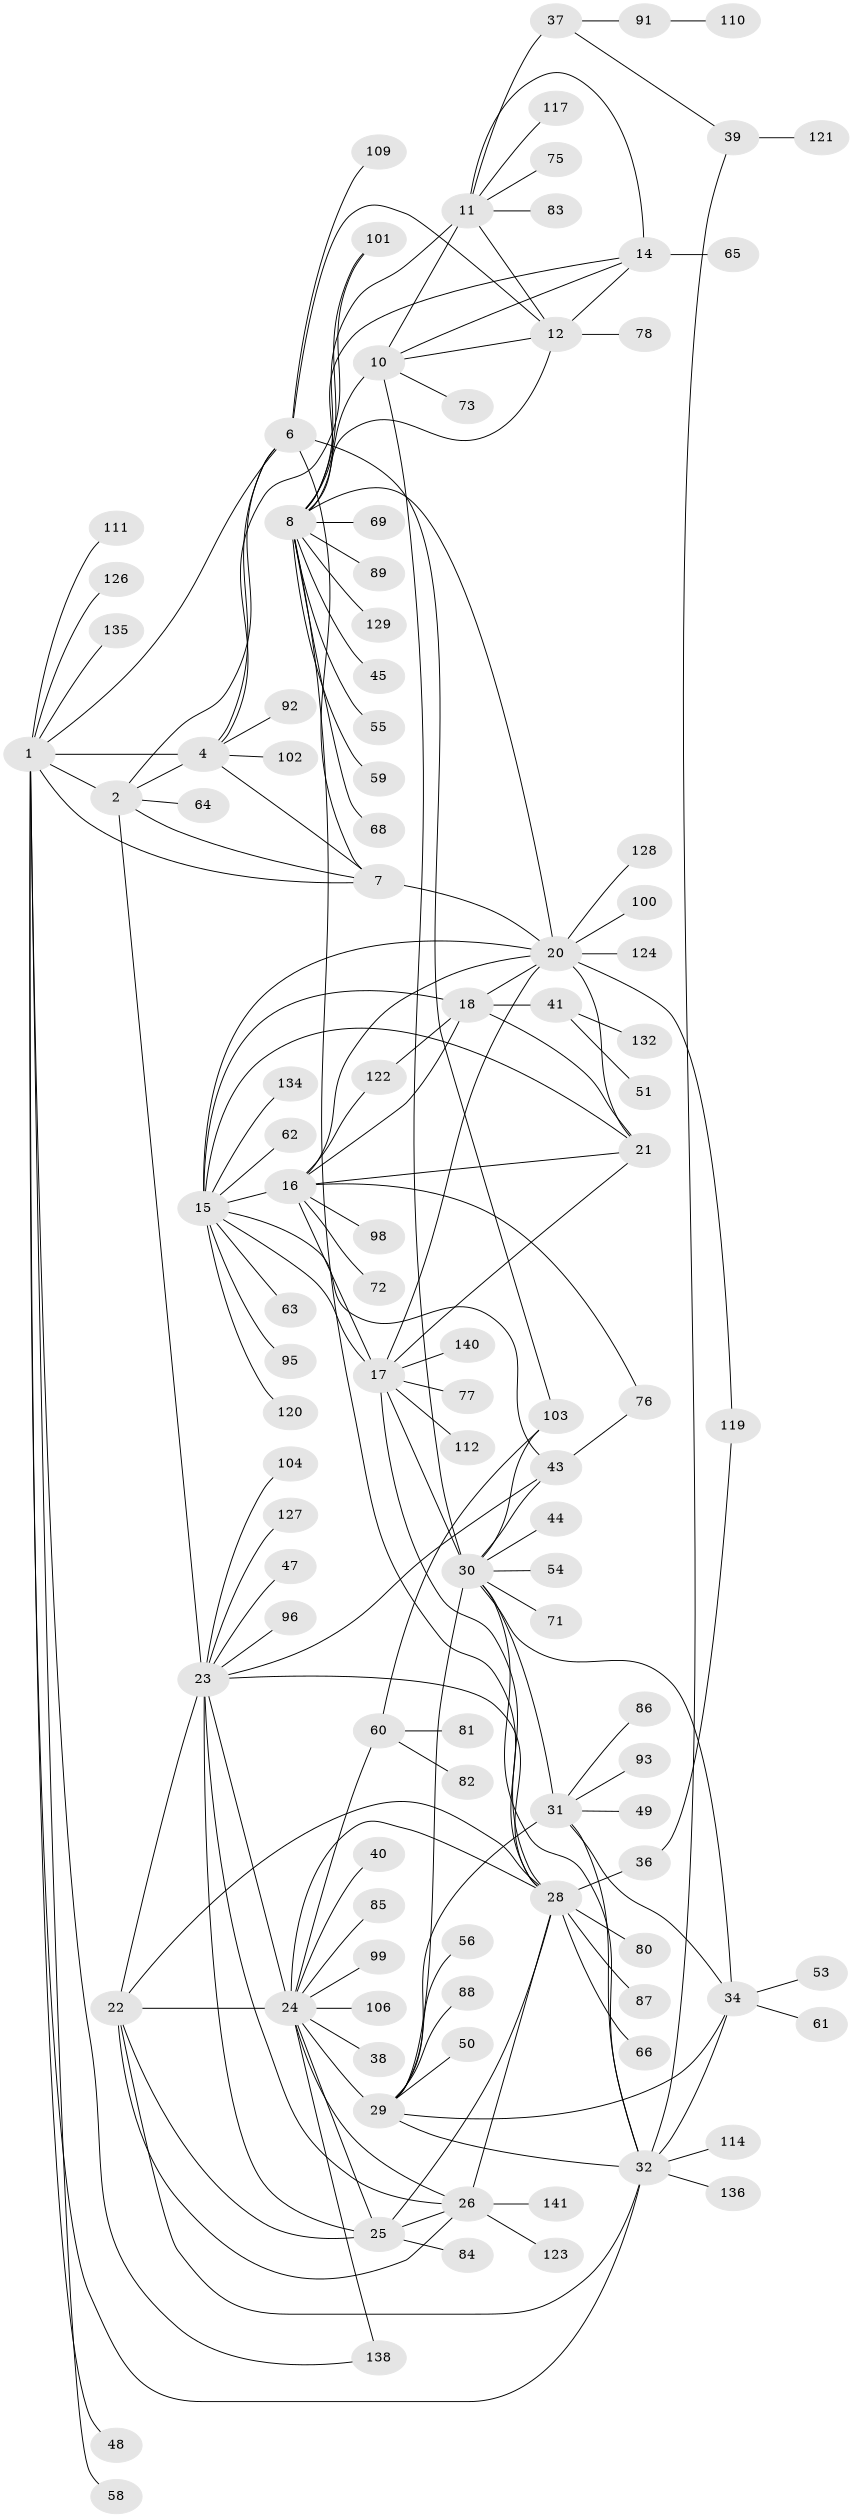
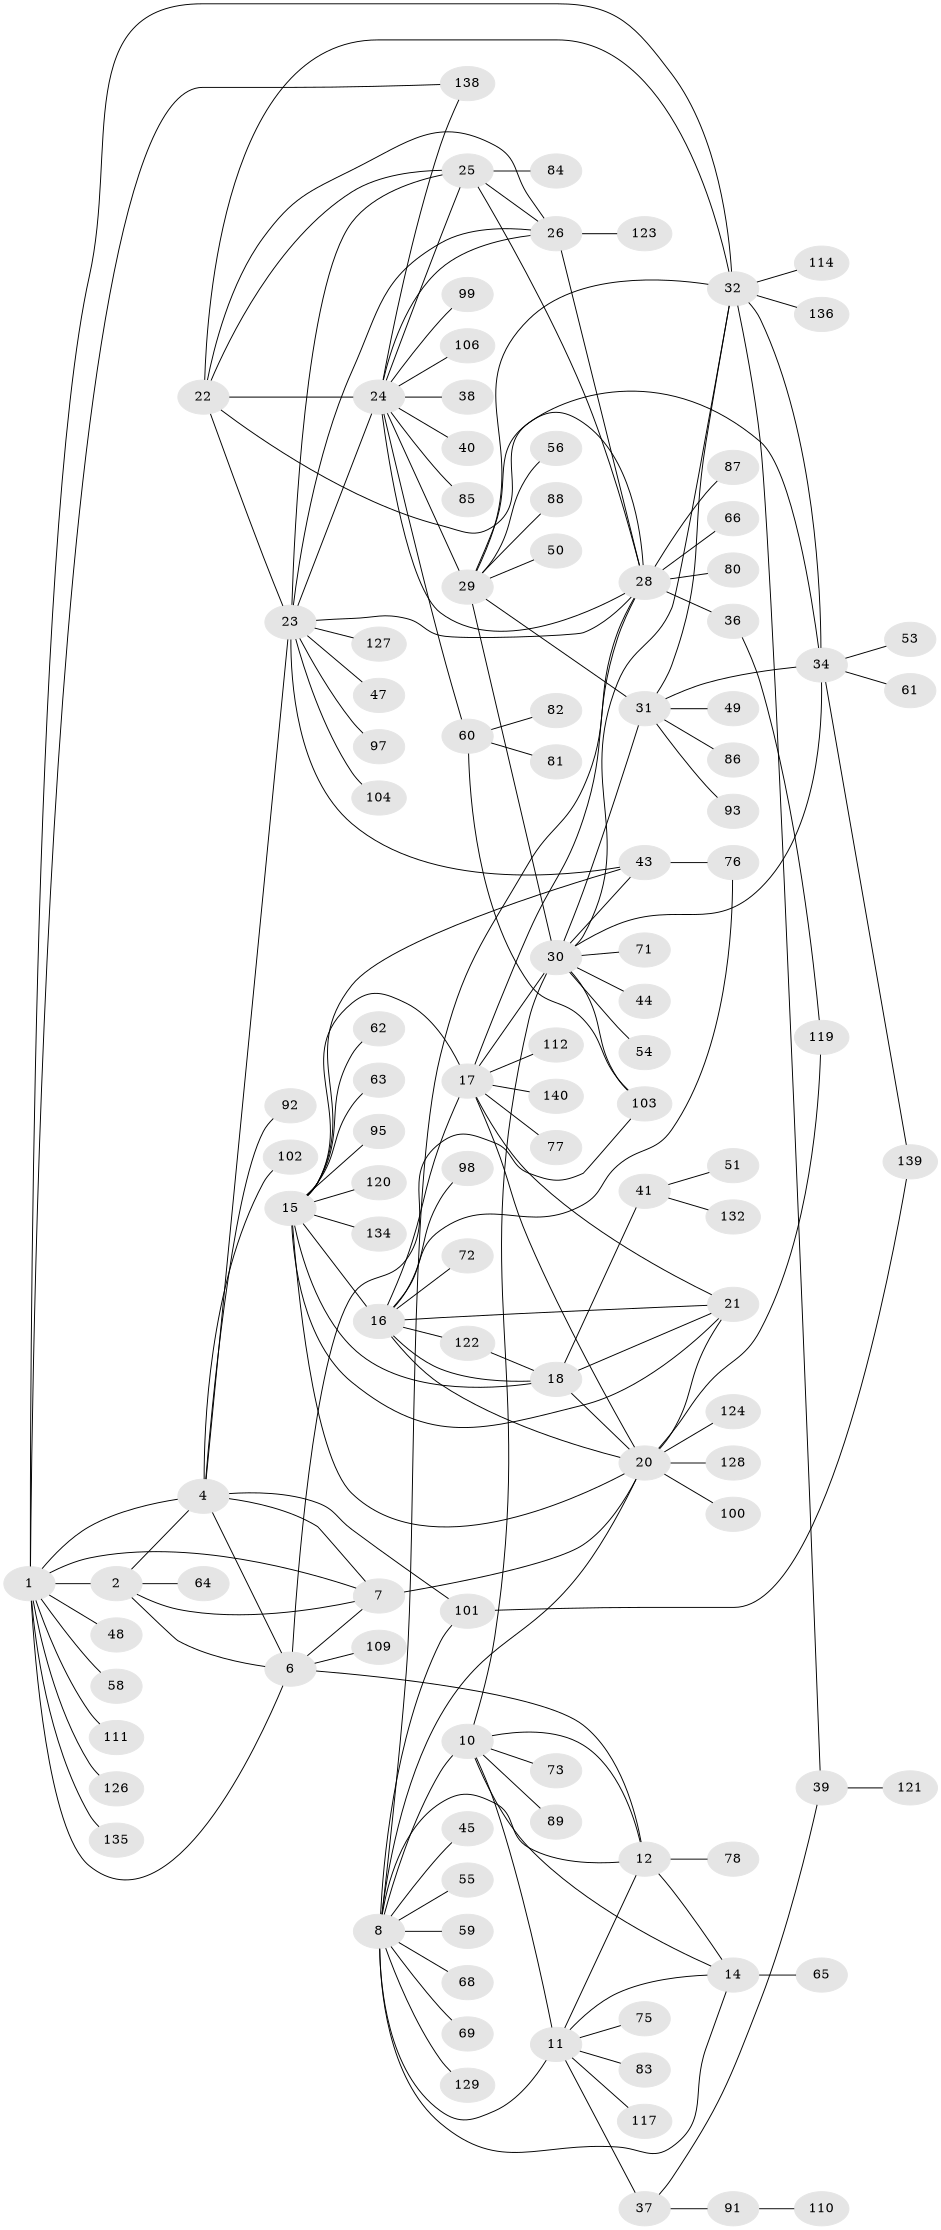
  graph {
    rankdir=LR
    node [color=gray90 style=filled]
    1 [super="+3"]
    2 [super="+94"]
    4 [super="+5"]
    6 [super="+137"]
    7
    32 [super="+107"]
    48 [super="+52"]
    58
    111
    126
    135
    138
    64
    23 [super="+115"]
    92
    101
    102
    12 [super="+90"]
    103 [super="+108"]
    109
    20 [super="+113"]
    34
    39 [super="+130"]
    114
    136
    28 [super="+74"]
    43
    24 [super="+27"]
    25
    26 [super="+46"]
    47
-   97 [label=96]
+   97
    104
    127
+   139
    14
    78
    21 [super="+116"]
    100
    119
    124
    128
    8 [super="+9"]
    10 [super="+125"]
    11 [super="+13"]
    45
    55 [super="+79"]
    59
    68
    69
    89
    129
    30 [super="+35"]
    73
    37 [super="+67"]
    75
    83
    117
    65
    36 [super="+70"]
    66
    80
    87
    31 [super="+42"]
    44
    54
    71
    91
    15 [super="+96"]
    16 [super="+142"]
    17 [super="+19"]
    18 [super="+57"]
    62
    63
    95
    120
    134
    72
    76
    98
    122
    77
    112 [super="+131"]
    140
    41
    51
    132
    22 [super="+133"]
    29 [super="+33"]
    38
    40
    60 [super="+105"]
    85
    99
    106
    84
    123
-   141
    50
    56
    88
    81
    82
    49
    86
    93
    53
    61 [super="+118"]
    121
    110
    1 -- 2 [weight=2]
    1 -- 4 [weight=4]
    1 -- 6 [weight=2]
    1 -- 7 [weight=2]
    1 -- 32
    1 -- 48
    1 -- 58
    1 -- 111
    1 -- 126
    1 -- 135
    1 -- 138
    2 -- 4 [weight=2]
    2 -- 6
    2 -- 7
    2 -- 64
    4 -- 6 [weight=2]
    4 -- 7 [weight=2]
-   2 -- 23
+   4 -- 23
    4 -- 92
    4 -- 101
    4 -- 102
    6 -- 7
    6 -- 12
    6 -- 103
    6 -- 109
    7 -- 20
    32 -- 34
    32 -- 39
    32 -- 114
    32 -- 136
    23 -- 28
    23 -- 43
    23 -- 24 [weight=2]
    23 -- 25
    23 -- 26
    23 -- 47
    23 -- 97
    23 -- 104
    23 -- 127
+   101 -- 139
    12 -- 14
    12 -- 78
    20 -- 21
    20 -- 100
    20 -- 119
    20 -- 124
    20 -- 128
+   34 -- 139
    34 -- 53
    34 -- 61
    39 -- 121
    28 -- 36
    28 -- 66
    28 -- 80
    28 -- 87
    43 -- 76
    24 -- 138
    24 -- 28 [weight=2]
    24 -- 25 [weight=2]
    24 -- 26 [weight=2]
    24 -- 29
    24 -- 38
    24 -- 40
    24 -- 60
    24 -- 85
    24 -- 99
    24 -- 106
    25 -- 28
    25 -- 26
    25 -- 84
    26 -- 28
    26 -- 123
-   26 -- 141
    14 -- 65
    8 -- 101
    8 -- 12 [weight=2]
    8 -- 20
    8 -- 28
    8 -- 14 [weight=2]
    8 -- 10 [weight=2]
    8 -- 11 [weight=4]
    8 -- 45
    8 -- 55
    8 -- 59
    8 -- 68
    8 -- 69
-   8 -- 89
+   10 -- 89
    8 -- 129
    10 -- 12
    10 -- 14
    10 -- 11 [weight=2]
    10 -- 30 [weight=2]
    10 -- 73
    11 -- 12 [weight=2]
    11 -- 14 [weight=2]
    11 -- 37
    11 -- 75
    11 -- 83
    11 -- 117
    30 -- 32 [weight=2]
    30 -- 103
    30 -- 34 [weight=2]
    30 -- 43
    30 -- 31 [weight=2]
    30 -- 44
    30 -- 54
    30 -- 71
    37 -- 39
    37 -- 91
    36 -- 119
    31 -- 32
    31 -- 34
    31 -- 49
    31 -- 86
    31 -- 93
    91 -- 110
    15 -- 20
    15 -- 43
    15 -- 21
    15 -- 16
    15 -- 17 [weight=2]
    15 -- 18
    15 -- 62
    15 -- 63
    15 -- 95
    15 -- 120
    15 -- 134
    16 -- 20
    16 -- 21
    16 -- 17 [weight=2]
    16 -- 18
    16 -- 72
    16 -- 76
    16 -- 98
    16 -- 122
    17 -- 20 [weight=2]
    17 -- 28
    17 -- 21 [weight=2]
    17 -- 30
    17 -- 77
    17 -- 112
    17 -- 140
    18 -- 20
    18 -- 21
    18 -- 41
    122 -- 18 [weight=2]
    41 -- 51
    41 -- 132
    22 -- 32
    22 -- 23
    22 -- 28
    22 -- 24 [weight=2]
    22 -- 25
    22 -- 26
    29 -- 32 [weight=2]
    29 -- 34 [weight=2]
    29 -- 30 [weight=4]
    29 -- 31 [weight=2]
    29 -- 50
    29 -- 56
    29 -- 88
    60 -- 103
    60 -- 81
    60 -- 82
  }
